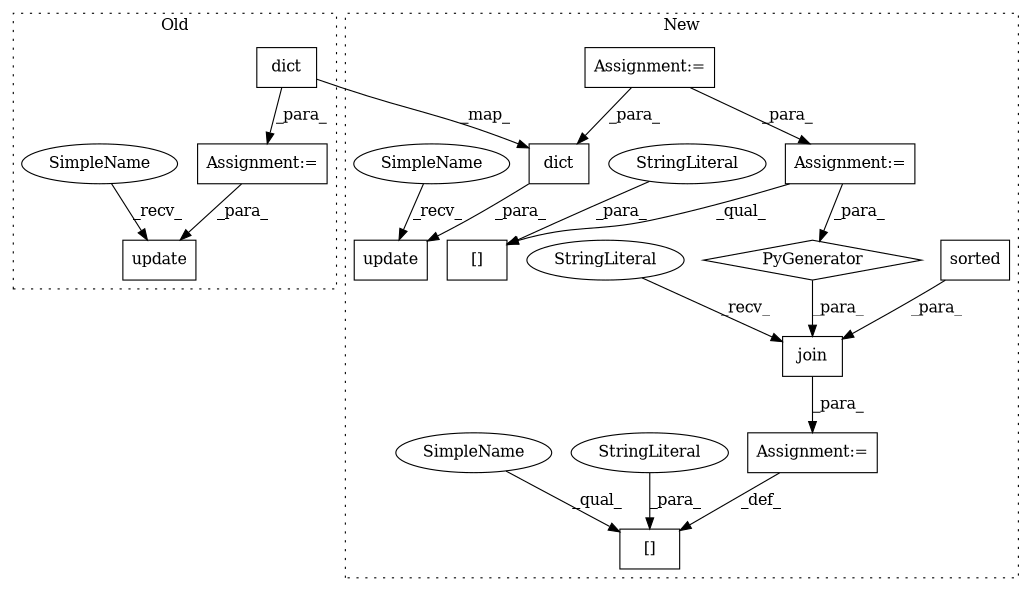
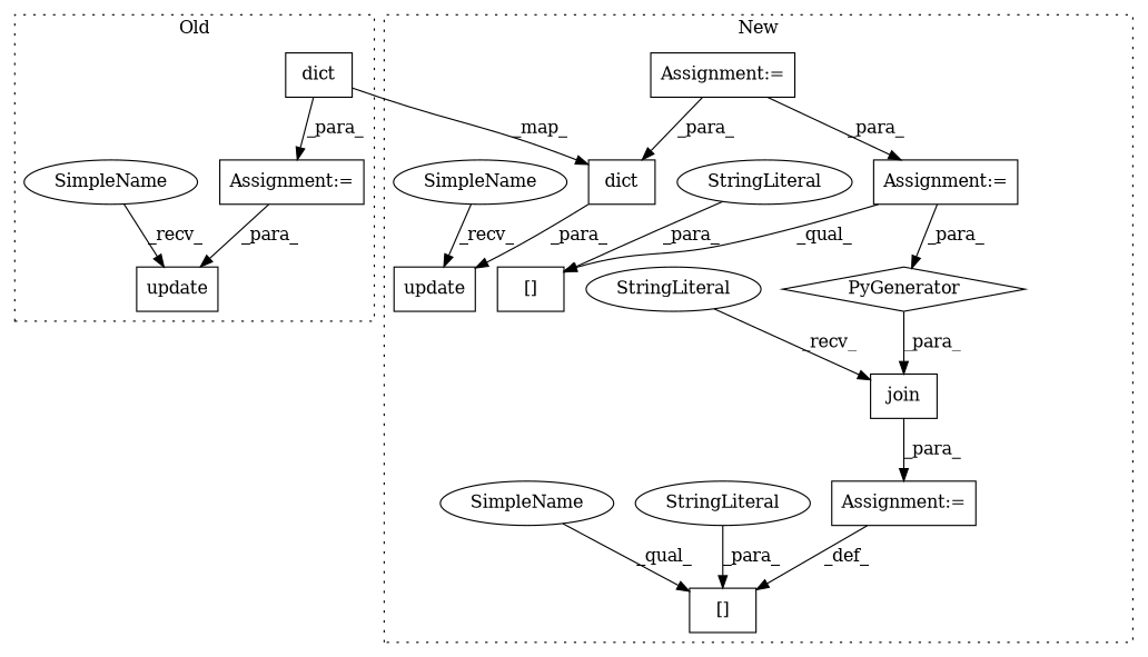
  digraph {
    node [a=32 l=5 shape=box]
    n1 [l="7,1" label=update s="544,558"]
    n2 [a=7 l=1 label="Assignment:=" s=379]
    n3 [l="19,-8" label=dict s="380,540"]
    n4 [a=42 label=SimpleName s=538 shape=ellipse]
-   n5 [l="16,-3" label=sorted s="577,696"]
    n6 [a=7 l=1 label="Assignment:=" s=567]
    n7 [a=107 l=103 label=PyGenerator s=593 shape=diamond]
    n8 [a=2 l="6,1" label="[]" s="547,566"]
    n9 [l="7,1" label=update s="386,540"]
    n10 [l="19,-8" label=dict s="393,548"]
    n11 [l="5,1" label=join s="572,693"]
    n12 [a=7 l=1 label="Assignment:=" s=363]
    n13 [a=2 l="2,1" label="[]" s="602,609"]
    n14 [a=45 l=3 label=StringLiteral s=568 shape=ellipse]
    n15 [a=7 l=21 label="Assignment:=" s=669]
    n16 [a=45 l=13 label=StringLiteral s=553 shape=ellipse]
    n17 [a=45 label=StringLiteral s=604 shape=ellipse]
    n18 [a=42 label=SimpleName s=380 shape=ellipse]
    n19 [a=42 label=SimpleName s=547 shape=ellipse]
    subgraph cluster_1 {
      label=Old
      style=dotted
      n1
      n2
      n3
      n4
    }
    subgraph cluster_2 {
      label=New
      style=dotted
-     n5
      n6
      n7
      n8
      n9
      n10
      n11
      n12
      n13
      n14
      n15
      n16
      n17
      n18
      n19
    }
    n2 -> n1 [label=_para_]
    n3 -> n2 [label=_para_]
    n3 -> n10 [label=_map_]
    n4 -> n1 [label=_recv_]
-   n5 -> n11 [label=_para_]
    n6 -> n8 [label=_def_]
    n7 -> n11 [label=_para_]
    n10 -> n9 [label=_para_]
    n11 -> n6 [label=_para_]
    n12 -> n10 [label=_para_]
    n12 -> n15 [label=_para_]
    n14 -> n11 [label=_recv_]
    n15 -> n7 [label=_para_]
    n15 -> n13 [label=_qual_]
    n16 -> n8 [label=_para_]
    n17 -> n13 [label=_para_]
    n18 -> n9 [label=_recv_]
    n19 -> n8 [label=_qual_]
  }
